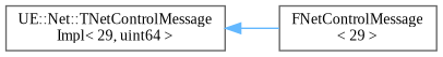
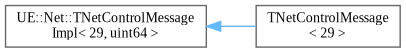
  digraph {
    rankdir=LR
    fontname="Liberation Serif"
    node [color=grey40 fillcolor=white fontname="Liberation Serif" fontsize=10 shape=box style=filled]
    n1 [height=0.2 label="UE::Net::TNetControlMessage\lImpl\< 29, uint64 \>" width=0.4]
-   n2 [height=0.2 label="FNetControlMessage\l\< 29 \>" width=0.4]
+   n2 [height=0.2 label="TNetControlMessage\l\< 29 \>" width=0.4]
    n1 -> n2 [color=steelblue1 dir=back fontname="Liberation Serif" fontsize=10 labelfontname=Helvetica labelfontsize=10 style=solid]
  }
